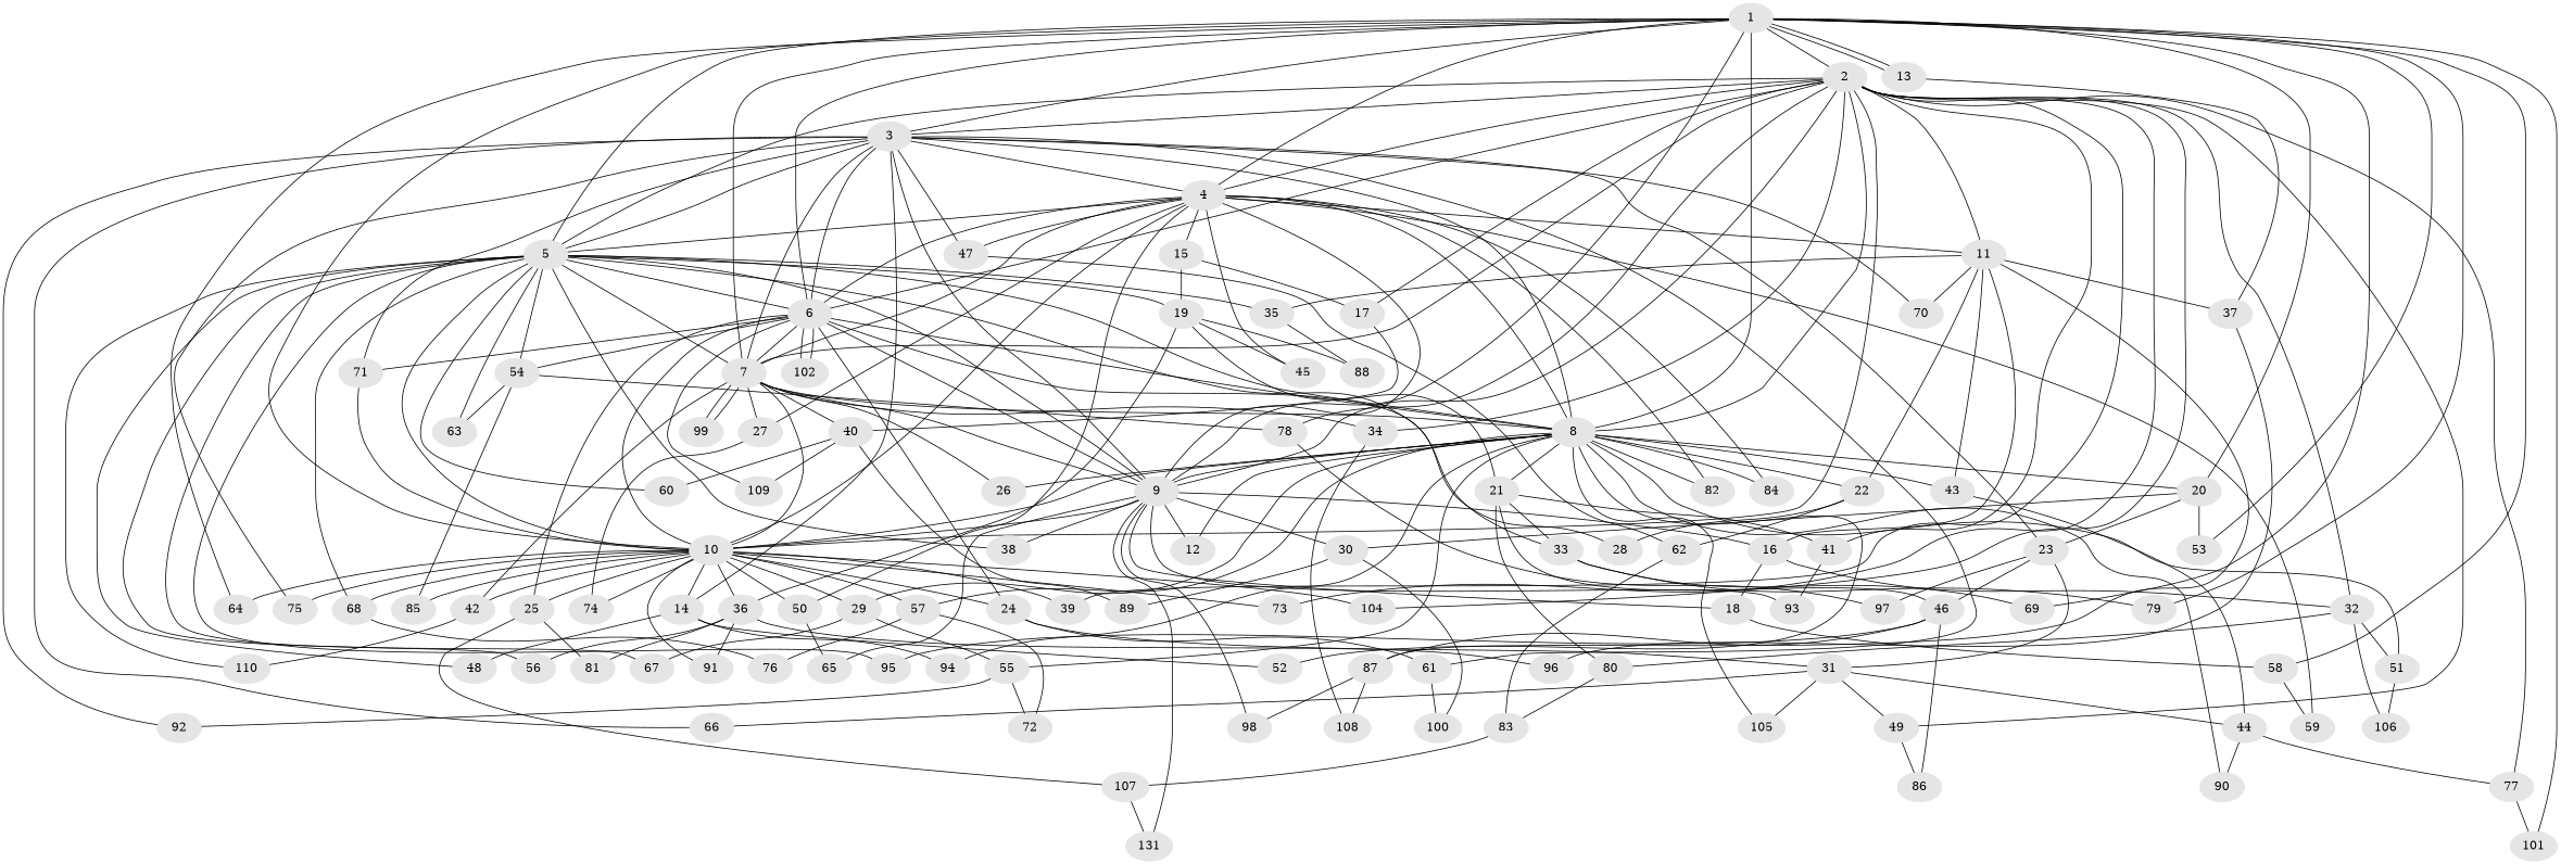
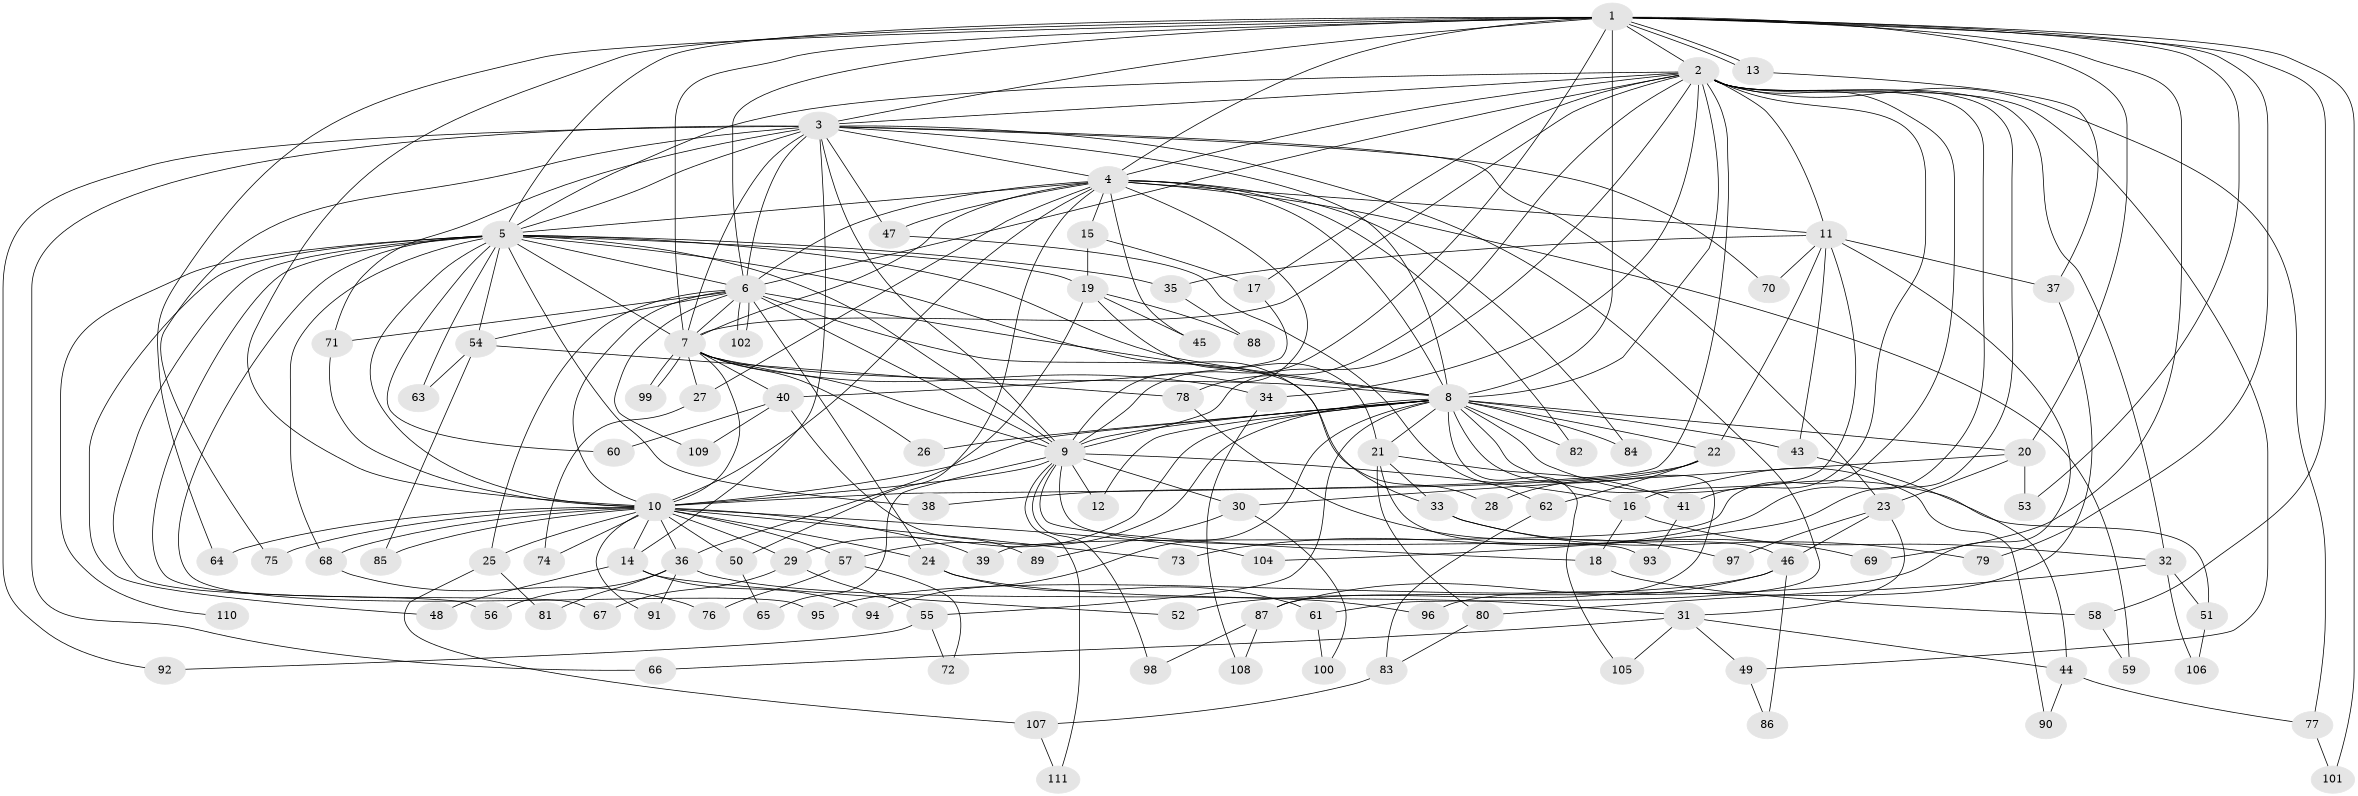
  graph {
    node [color=gray90 style=filled]
    1
    2
    3
    4
    5
    6
    7
    8
    9
    10
    13
    20
    53
    58
    64
    69
    79
    101
    11
    17
    32
    34
    39
    41
    49
    73
    77
    78
    104
    14
    23
    47
    61
    66
    70
    71
    75
    92
    15
    27
    45
    50
    59
    82
    84
    19
    33
    35
    38
    48
    54
    56
    60
    63
    67
    68
    95
    110
    24
    25
    28
    102
    109
    26
    40
-   42
    99
    12
    21
    22
    29
    43
    51
    55
    57
    87
    90
    94
    105
    16
    18
    30
    65
    93
    98
-   111 [label=131]
+   111
    36
    74
    85
    91
    37
    52
    80
    106
    108
    86
    97
    46
    31
    62
    100
    88
    76
    81
    107
    89
    44
    72
    96
    83
    1 -- 2
    1 -- 3
    1 -- 4
    1 -- 5
    1 -- 6
    1 -- 7
    1 -- 8
    1 -- 9
    1 -- 10
    1 -- 13
    1 -- 13
    1 -- 20
    1 -- 53
    1 -- 58
    1 -- 64
    1 -- 69
    1 -- 79
    1 -- 101
    2 -- 3
    2 -- 4
    2 -- 5
    2 -- 6
    2 -- 7
    2 -- 8
    2 -- 9
    2 -- 10
    2 -- 11
    2 -- 17
    2 -- 32
    2 -- 34
    2 -- 39
    2 -- 41
    2 -- 49
    2 -- 73
    2 -- 77
    2 -- 78
    2 -- 104
    3 -- 4
    3 -- 5
    3 -- 6
    3 -- 7
    3 -- 8
    3 -- 9
    3 -- 14
    3 -- 23
    3 -- 47
    3 -- 61
    3 -- 66
    3 -- 70
    3 -- 71
    3 -- 75
    3 -- 92
    4 -- 5
    4 -- 6
    4 -- 7
    4 -- 8
    4 -- 9
    4 -- 10
    4 -- 11
    4 -- 47
    4 -- 15
    4 -- 27
    4 -- 45
    4 -- 50
    4 -- 59
    4 -- 82
    4 -- 84
    5 -- 6
    5 -- 7
    5 -- 8
    5 -- 9
    5 -- 10
    5 -- 19
    5 -- 33
    5 -- 35
    5 -- 38
    5 -- 48
    5 -- 54
    5 -- 56
    5 -- 60
    5 -- 63
    5 -- 67
    5 -- 68
    5 -- 95
    5 -- 110
    6 -- 7
    6 -- 8
    6 -- 9
    6 -- 10
    6 -- 71
    6 -- 54
    6 -- 24
    6 -- 25
    6 -- 28
    6 -- 102
    6 -- 102
    6 -- 109
    7 -- 8
    7 -- 9
    7 -- 10
    7 -- 34
    7 -- 27
    7 -- 26
    7 -- 40
-   7 -- 42
    7 -- 99
    7 -- 99
    8 -- 9
    8 -- 10
    8 -- 20
    8 -- 82
    8 -- 84
    8 -- 26
    8 -- 12
    8 -- 21
    8 -- 22
    8 -- 29
    8 -- 43
    8 -- 51
    8 -- 55
    8 -- 57
    8 -- 87
    8 -- 90
    8 -- 94
    8 -- 105
    9 -- 10
-   9 -- 38
+   22 -- 38
    9 -- 12
    9 -- 16
    9 -- 18
    9 -- 30
    9 -- 65
    9 -- 93
    9 -- 98
    9 -- 111
    10 -- 64
    10 -- 39
    10 -- 73
    10 -- 104
    10 -- 14
    10 -- 75
    10 -- 50
    10 -- 68
    10 -- 24
    10 -- 25
-   10 -- 42
    10 -- 29
    10 -- 57
    10 -- 36
    10 -- 74
    10 -- 85
    10 -- 91
    13 -- 37
    20 -- 53
    20 -- 23
    20 -- 30
    58 -- 59
    11 -- 70
    11 -- 35
    11 -- 22
    11 -- 43
    11 -- 16
    11 -- 37
    11 -- 52
    17 -- 40
    32 -- 51
    32 -- 80
    32 -- 106
    34 -- 108
    41 -- 93
    49 -- 86
    77 -- 101
    78 -- 97
    14 -- 48
    14 -- 94
    14 -- 52
    23 -- 97
    23 -- 46
    23 -- 31
    47 -- 62
    61 -- 100
    71 -- 10
    15 -- 17
    15 -- 19
    27 -- 74
    50 -- 65
    19 -- 45
    19 -- 21
    19 -- 36
    19 -- 88
    33 -- 69
    33 -- 79
    35 -- 88
    54 -- 78
    54 -- 63
    54 -- 85
    68 -- 76
    24 -- 61
    24 -- 31
    25 -- 81
    25 -- 107
    40 -- 60
    40 -- 109
    40 -- 89
-   42 -- 110
    21 -- 41
    21 -- 33
    21 -- 80
    21 -- 46
    22 -- 28
    22 -- 62
    29 -- 67
    29 -- 55
    43 -- 44
    51 -- 106
    55 -- 92
    55 -- 72
    57 -- 76
    57 -- 72
    87 -- 98
    87 -- 108
    16 -- 32
    16 -- 18
    18 -- 58
    30 -- 100
    30 -- 89
    36 -- 56
    36 -- 91
    36 -- 81
    36 -- 96
    37 -- 96
    80 -- 83
    46 -- 95
    46 -- 87
    46 -- 86
    31 -- 49
    31 -- 66
    31 -- 105
    31 -- 44
    62 -- 83
    107 -- 111
    44 -- 77
    44 -- 90
    83 -- 107
  }
